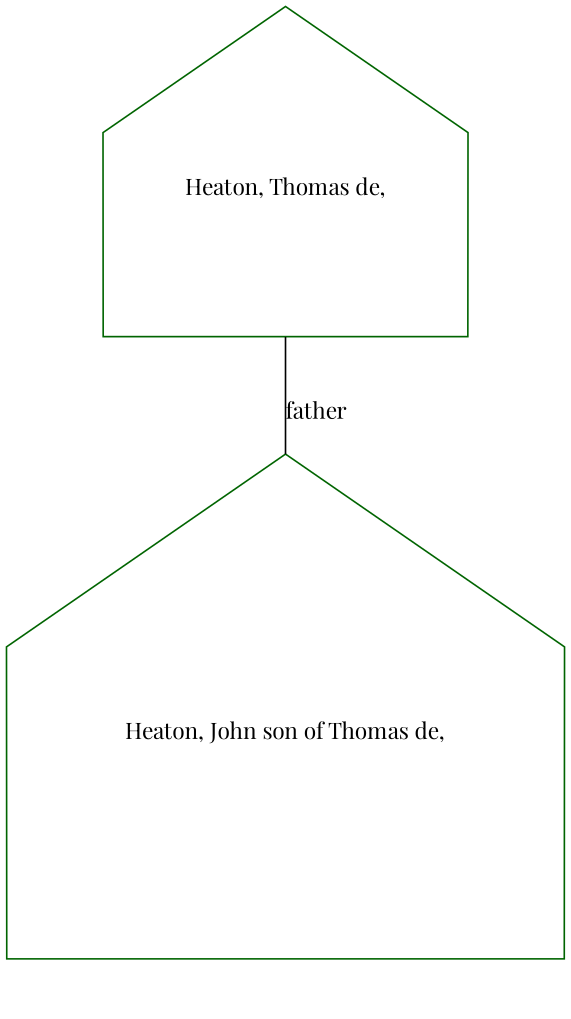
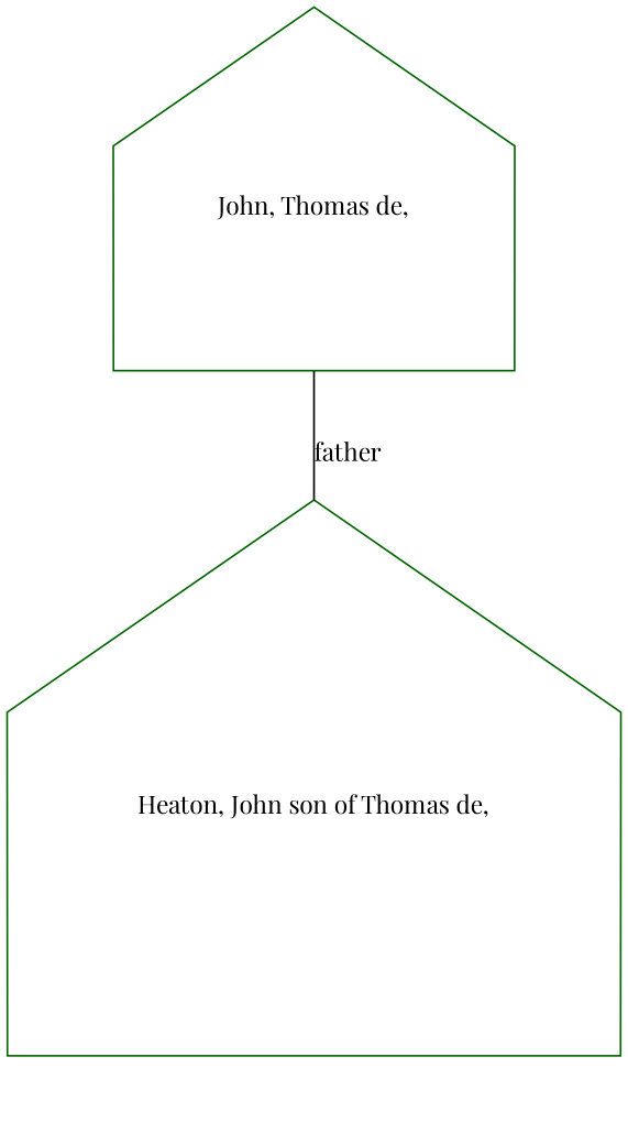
  digraph {
    fontname="Playfair Display"
    node [color=darkgreen regular=1 shape=house fontname="Playfair Display"]
    n1 [label="Heaton, John son of Thomas de,"]
-   n2 [label="Heaton, Thomas de,"]
+   n2 [label="John, Thomas de,"]
    n2 -> n1 [arrowsize=0.0 dir=none label=father fontname="Playfair Display"]
  }
